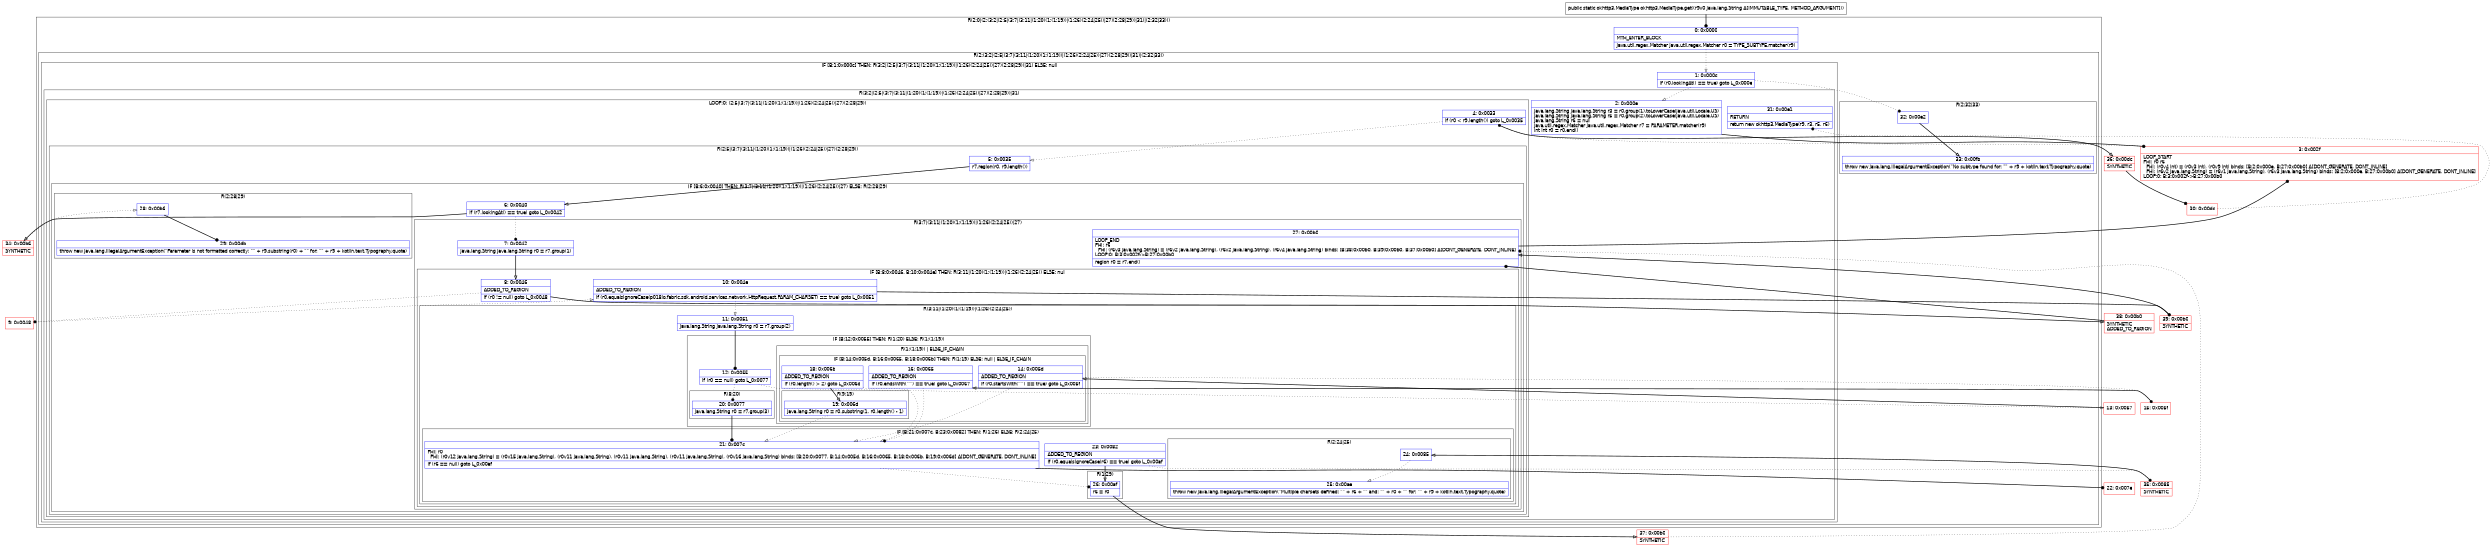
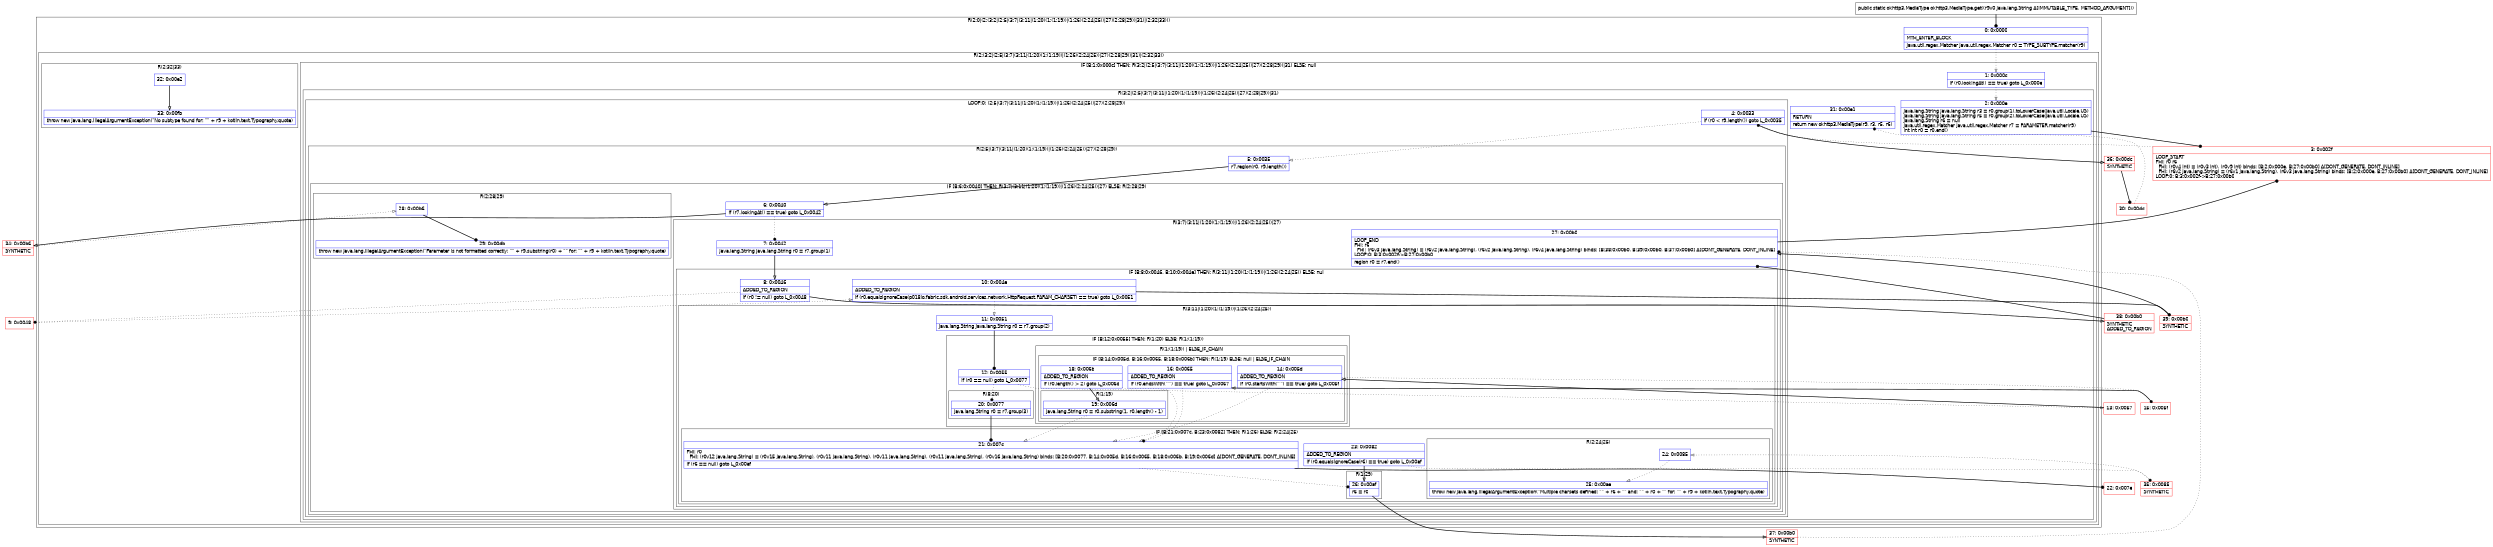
  digraph {
    fontname="DejaVu Sans"
    node [color=blue fontname="DejaVu Sans" shape=record]
    edge [arrowhead=onormal fontname="DejaVu Sans" style=dotted]
    n1 [label="{20\:\ 0x0077|java.lang.String r0 = r7.group(3)\l}"]
    n2 [label="{19\:\ 0x006d|java.lang.String r0 = r0.substring(1, r0.length() \- 1)\l}"]
    n3 [label="{14\:\ 0x005d|ADDED_TO_REGION\l|if (r0.startsWith(\"'\") == true) goto L_0x005f\l}"]
    n4 [label="{16\:\ 0x0065|ADDED_TO_REGION\l|if (r0.endsWith(\"'\") == true) goto L_0x0067\l}"]
    n5 [label="{18\:\ 0x006b|ADDED_TO_REGION\l|if (r0.length() \> 2) goto L_0x006d\l}"]
    n6 [label="{12\:\ 0x0055|if (r0 == null) goto L_0x0077\l}"]
    n7 [label="{26\:\ 0x00af|r6 = r0\l}"]
    n8 [label="{24\:\ 0x0085}"]
    n9 [label="{25\:\ 0x00ae|throw new java.lang.IllegalArgumentException(\"Multiple charsets defined: \"\" + r6 + \"\" and: \"\" + r0 + \"\" for: \"\" + r9 + kotlin.text.Typography.quote)\l}"]
    n10 [label="{21\:\ 0x007c|PHI: r0 \l  PHI: (r0v12 java.lang.String) = (r0v15 java.lang.String), (r0v11 java.lang.String), (r0v11 java.lang.String), (r0v11 java.lang.String), (r0v16 java.lang.String) binds: [B:20:0x0077, B:14:0x005d, B:16:0x0065, B:18:0x006b, B:19:0x006d] A[DONT_GENERATE, DONT_INLINE]\l|if (r6 == null) goto L_0x00af\l}"]
    n11 [label="{23\:\ 0x0082|ADDED_TO_REGION\l|if (r0.equalsIgnoreCase(r6) == true) goto L_0x00af\l}"]
    n12 [label="{11\:\ 0x0051|java.lang.String java.lang.String r0 = r7.group(2)\l}"]
    n13 [label="{8\:\ 0x0046|ADDED_TO_REGION\l|if (r0 != null) goto L_0x0048\l}"]
    n14 [label="{10\:\ 0x004e|ADDED_TO_REGION\l|if (r0.equalsIgnoreCase(p018io.fabric.sdk.android.services.network.HttpRequest.PARAM_CHARSET) == true) goto L_0x0051\l}"]
    n15 [label="{7\:\ 0x0042|java.lang.String java.lang.String r0 = r7.group(1)\l}"]
    n16 [label="{27\:\ 0x00b0|LOOP_END\lPHI: r6 \l  PHI: (r6v3 java.lang.String) = (r6v2 java.lang.String), (r6v2 java.lang.String), (r6v4 java.lang.String) binds: [B:38:0x00b0, B:39:0x00b0, B:37:0x00b0] A[DONT_GENERATE, DONT_INLINE]\lLOOP:0: B:3:0x002f\-\>B:27:0x00b0\l|region r0 = r7.end()\l}"]
    n17 [label="{28\:\ 0x00b6}"]
    n18 [label="{29\:\ 0x00db|throw new java.lang.IllegalArgumentException(\"Parameter is not formatted correctly: \"\" + r9.substring(r0) + \"\" for: \"\" + r9 + kotlin.text.Typography.quote)\l}"]
    n19 [label="{6\:\ 0x0040|if (r7.lookingAt() == true) goto L_0x0042\l}"]
    n20 [label="{5\:\ 0x0035|r7.region(r0, r9.length())\l}"]
    n21 [label="{4\:\ 0x0033|if (r0 \< r9.length()) goto L_0x0035\l}"]
    n22 [label="{2\:\ 0x000e|java.lang.String java.lang.String r3 = r0.group(1).toLowerCase(java.util.Locale.US)\ljava.lang.String java.lang.String r5 = r0.group(2).toLowerCase(java.util.Locale.US)\ljava.lang.String r6 = null\ljava.util.regex.Matcher java.util.regex.Matcher r7 = PARAMETER.matcher(r9)\lint int r0 = r0.end()\l}"]
    n23 [label="{31\:\ 0x00e1|RETURN\l|return new okhttp3.MediaType(r9, r3, r5, r6)\l}"]
    n24 [label="{1\:\ 0x000c|if (r0.lookingAt() == true) goto L_0x000e\l}"]
    n25 [label="{32\:\ 0x00e2}"]
    n26 [label="{33\:\ 0x00fb|throw new java.lang.IllegalArgumentException(\"No subtype found for: \"\" + r9 + kotlin.text.Typography.quote)\l}"]
    n27 [label="{0\:\ 0x0000|MTH_ENTER_BLOCK\l|java.util.regex.Matcher java.util.regex.Matcher r0 = TYPE_SUBTYPE.matcher(r9)\l}"]
    n28 [color=red label="{15\:\ 0x005f}"]
    n29 [color=red label="{13\:\ 0x0057}"]
    n30 [color=red label="{37\:\ 0x00b0|SYNTHETIC\l}"]
    n31 [color=red label="{22\:\ 0x007e}"]
    n32 [color=red label="{35\:\ 0x0085|SYNTHETIC\l}"]
    n33 [color=red label="{9\:\ 0x0048}"]
    n34 [color=red label="{38\:\ 0x00b0|SYNTHETIC\lADDED_TO_REGION\l}"]
    n35 [color=red label="{39\:\ 0x00b0|SYNTHETIC\l}"]
    n36 [color=red label="{3\:\ 0x002f|LOOP_START\lPHI: r0 r6 \l  PHI: (r0v4 int) = (r0v3 int), (r0v9 int) binds: [B:2:0x000e, B:27:0x00b0] A[DONT_GENERATE, DONT_INLINE]\l  PHI: (r6v2 java.lang.String) = (r6v1 java.lang.String), (r6v3 java.lang.String) binds: [B:2:0x000e, B:27:0x00b0] A[DONT_GENERATE, DONT_INLINE]\lLOOP:0: B:3:0x002f\-\>B:27:0x00b0\l}"]
    n37 [color=red label="{34\:\ 0x00b6|SYNTHETIC\l}"]
    n38 [color=red label="{36\:\ 0x00dc|SYNTHETIC\l}"]
    n39 [color=red label="{30\:\ 0x00dc}"]
    n40 [label="{public static okhttp3.MediaType okhttp3.MediaType.get((r9v0 java.lang.String A[IMMUTABLE_TYPE, METHOD_ARGUMENT])) }" color=""]
    subgraph cluster_1 {
      label="R(2:0|(2:(3:2|(2:5|(3:7|(3:11|(1:20)(1:(1:19))|(1:26)(2:24|25))|27)(2:28|29))|31)|(2:32|33)))"
      n27
      subgraph cluster_2 {
        label="R(2:(3:2|(2:5|(3:7|(3:11|(1:20)(1:(1:19))|(1:26)(2:24|25))|27)(2:28|29))|31)|(2:32|33))"
        subgraph cluster_3 {
          label="IF [B:1:0x000c] THEN: R(3:2|(2:5|(3:7|(3:11|(1:20)(1:(1:19))|(1:26)(2:24|25))|27)(2:28|29))|31) ELSE: null"
          n24
          subgraph cluster_4 {
            label="R(3:2|(2:5|(3:7|(3:11|(1:20)(1:(1:19))|(1:26)(2:24|25))|27)(2:28|29))|31)"
            n22
            n23
            subgraph cluster_5 {
              label="LOOP:0: (2:5|(3:7|(3:11|(1:20)(1:(1:19))|(1:26)(2:24|25))|27)(2:28|29))"
              n21
              subgraph cluster_6 {
                label="R(2:5|(3:7|(3:11|(1:20)(1:(1:19))|(1:26)(2:24|25))|27)(2:28|29))"
                n20
                subgraph cluster_7 {
                  label="IF [B:6:0x0040] THEN: R(3:7|(3:11|(1:20)(1:(1:19))|(1:26)(2:24|25))|27) ELSE: R(2:28|29)"
                  n19
                  subgraph cluster_8 {
                    label="R(3:7|(3:11|(1:20)(1:(1:19))|(1:26)(2:24|25))|27)"
                    n15
                    n16
                    subgraph cluster_9 {
                      label="IF [B:8:0x0046, B:10:0x004e] THEN: R(3:11|(1:20)(1:(1:19))|(1:26)(2:24|25)) ELSE: null"
                      n13
                      n14
                      subgraph cluster_10 {
                        label="R(3:11|(1:20)(1:(1:19))|(1:26)(2:24|25))"
                        n12
                        subgraph cluster_11 {
                          label="IF [B:12:0x0055] THEN: R(1:20) ELSE: R(1:(1:19))"
                          n6
                          subgraph cluster_12 {
                            label="R(8:20)"
                            n1
                          }
                          subgraph cluster_13 {
                            label="R(1:(1:19)) | ELSE_IF_CHAIN\l"
                            subgraph cluster_14 {
                              label="IF [B:14:0x005d, B:16:0x0065, B:18:0x006b] THEN: R(1:19) ELSE: null | ELSE_IF_CHAIN\l"
                              n3
                              n4
                              n5
                              subgraph cluster_15 {
-                               label="R(9:19)"
+                               label="R(1:19)"
                                n2
                              }
                            }
                          }
                        }
                        subgraph cluster_16 {
                          label="IF [B:21:0x007c, B:23:0x0082] THEN: R(1:26) ELSE: R(2:24|25)"
                          n10
                          n11
                          subgraph cluster_17 {
                            label="R(1:29)"
                            n7
                          }
                          subgraph cluster_18 {
                            label="R(2:24|25)"
                            n8
                            n9
                          }
                        }
                      }
                    }
                  }
                  subgraph cluster_19 {
                    label="R(2:28|29)"
                    n17
                    n18
                  }
                }
              }
            }
          }
        }
        subgraph cluster_20 {
          label="R(2:32|33)"
          n25
          n26
        }
      }
    }
    n1 -> n10 [arrowhead=dot style=bold]
    n2 -> n10
    n3 -> n10
    n3 -> n28 [arrowhead=dot]
    n4 -> n10 [arrowhead=dot]
    n5 -> n2 [style=bold]
    n5 -> n10
    n6 -> n1 [arrowhead=dot]
    n6 -> n29
    n7 -> n30 [style=bold]
    n8 -> n9
    n10 -> n7 [arrowhead=dot]
    n10 -> n31 [arrowhead=dot style=bold]
    n11 -> n7 [style=bold]
    n11 -> n32 [arrowhead=dot]
    n12 -> n6 [arrowhead=dot style=bold]
    n13 -> n33 [arrowhead=dot]
    n13 -> n34 [style=bold]
    n14 -> n12
    n14 -> n35 [arrowhead=dot style=bold]
    n15 -> n13 [style=bold]
    n16 -> n36 [arrowhead=dot style=bold]
    n17 -> n18 [arrowhead=dot style=bold]
    n19 -> n15 [arrowhead=dot]
    n19 -> n37 [style=bold]
    n20 -> n19 [style=bold]
    n21 -> n20
    n21 -> n38 [style=bold]
    n22 -> n36 [arrowhead=dot style=bold]
    n24 -> n22
-   n24 -> n25 [arrowhead=dot]
    n25 -> n26 [style=bold]
    n27 -> n24
    n28 -> n4 [style=bold]
    n29 -> n3 [style=bold]
    n30 -> n16 [arrowhead=dot]
-   n32 -> n8 [style=bold]
+   n32 -> n8
    n33 -> n14
    n34 -> n16 [arrowhead=dot style=bold]
    n35 -> n16 [style=bold]
    n36 -> n21 [arrowhead=dot]
    n37 -> n17
    n38 -> n39 [arrowhead=dot style=bold]
    n39 -> n23 [arrowhead=dot]
    n40 -> n27 [arrowhead=dot style=bold]
  }
